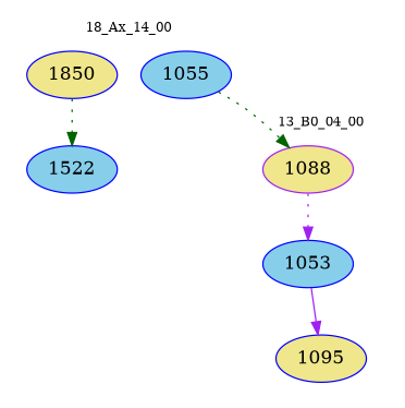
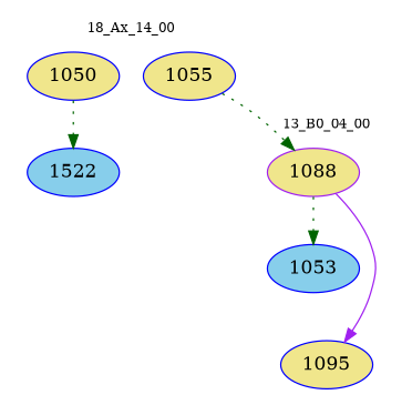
  digraph {
    node [color=blue fillcolor=khaki style=filled]
    edge [color=darkgreen style=dotted]
-   n1 [fillcolor=skyblue label=1055]
-   n2 [label=1850]
+   n1 [label=1055]
+   n2 [label=1050]
    n3 [fillcolor=skyblue label=1522]
    n4 [color=purple label=1088]
    n5 [fillcolor=skyblue label=1053]
    n6 [label=1095]
    subgraph cluster_1 {
      color=white
      fontsize=10
      label="18_Ax_14_00"
      n1
      n2
      n3
    }
    subgraph cluster_2 {
      color=white
      fontsize=10
      label="13_B0_04_00"
      n4
      n5
      n6
    }
    n1 -> n4
    n2 -> n3
-   n4 -> n5 [color=purple]
-   n5 -> n6 [color=purple style=solid]
+   n4 -> n5
+   n4 -> n6 [color=purple style=solid]
  }
